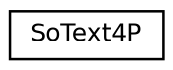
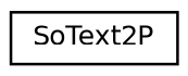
  digraph {
    rankdir=LR
-   n1 [color=black fillcolor=white fontname=Helvetica fontsize=10 height=0.2 label=SoText4P shape=record style=filled width=0.4]
+   n1 [color=black fillcolor=white fontname=Helvetica fontsize=10 height=0.2 label=SoText2P shape=record style=filled width=0.4]
  }
